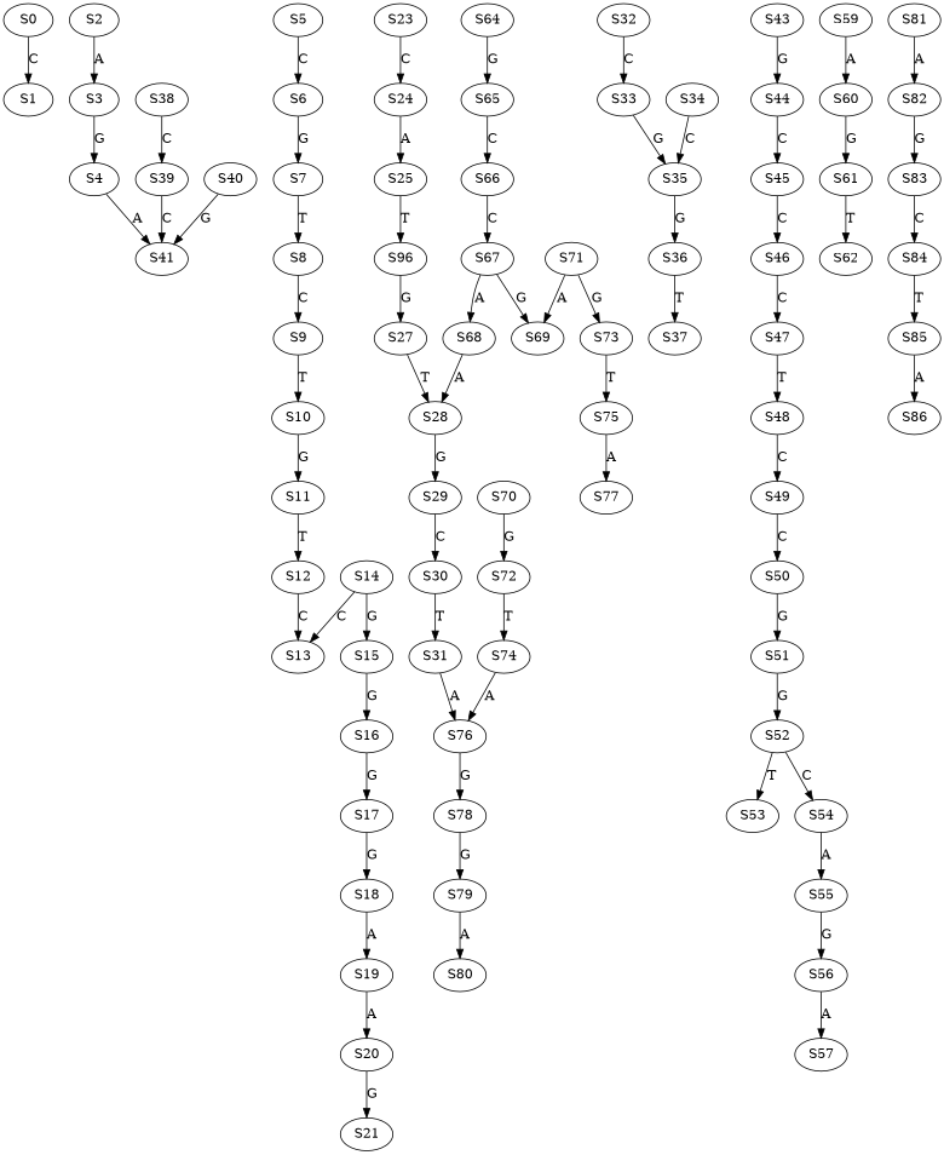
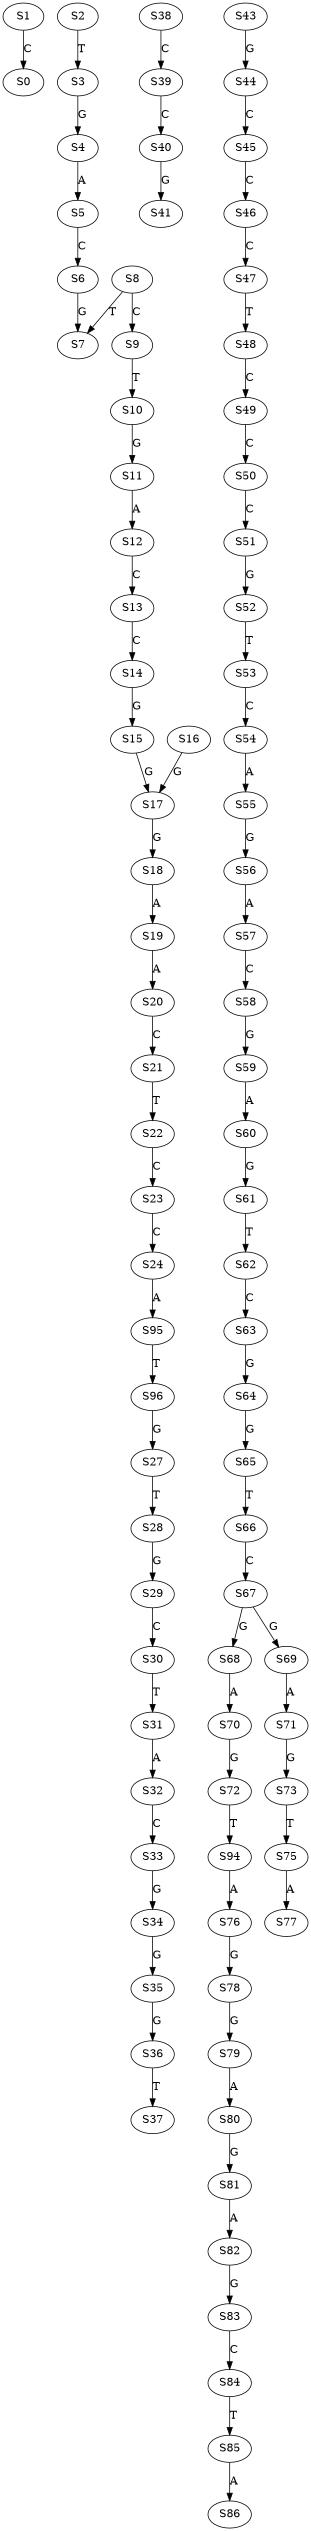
  strict digraph {
    S0
    S1
    S2
    S3
    S4
    S5
    S6
    S7
    S8
    S9
    S10
    S11
    S12
    S13
    S14
    S15
    S16
    S17
    S18
    S19
    S20
    S21
+   S22
    S23
    S24
-   S25
+   S25 [label=S95]
    n27 [label=S96]
    S27
    S28
    S29
    S30
    S31
    S32
    S33
    S34
    S35
    S36
    S37
    S38
    S39
    S40
    S41
    S43
    S44
    S45
    S46
    S47
    S48
    S49
    S50
    S51
    S52
    S53
    S54
    S55
    S56
    S57
+   S58
    S59
    S60
    S61
    S62
+   S63
    S64
    S65
    S66
    S67
    S68
    S69
    S70
    S71
    S72
    S73
-   S74
+   S74 [label=S94]
    S75
    S76
    S77
    S78
    S79
    S80
    S81
    S82
    S83
    S84
    S85
    S86
-   S0 -> S1 [label=C]
-   S2 -> S3 [label=A]
+   S1 -> S0 [label=C]
+   S2 -> S3 [label=T]
    S3 -> S4 [label=G]
-   S4 -> S41 [label=A]
+   S4 -> S5 [label=A]
    S5 -> S6 [label=C]
    S6 -> S7 [label=G]
-   S7 -> S8 [label=T]
+   S8 -> S7 [label=T]
    S8 -> S9 [label=C]
    S9 -> S10 [label=T]
    S10 -> S11 [label=G]
-   S11 -> S12 [label=T]
+   S11 -> S12 [label=A]
    S12 -> S13 [label=C]
-   S14 -> S13 [label=C]
+   S13 -> S14 [label=C]
    S14 -> S15 [label=G]
-   S15 -> S16 [label=G]
+   S15 -> S17 [label=G]
    S16 -> S17 [label=G]
    S17 -> S18 [label=G]
    S18 -> S19 [label=A]
    S19 -> S20 [label=A]
-   S20 -> S21 [label=G]
+   S20 -> S21 [label=C]
+   S21 -> S22 [label=T]
+   S22 -> S23 [label=C]
    S23 -> S24 [label=C]
    S24 -> S25 [label=A]
    S25 -> n27 [label=T]
    n27 -> S27 [label=G]
    S27 -> S28 [label=T]
    S28 -> S29 [label=G]
    S29 -> S30 [label=C]
    S30 -> S31 [label=T]
-   S31 -> S76 [label=A]
+   S31 -> S32 [label=A]
    S32 -> S33 [label=C]
-   S33 -> S35 [label=G]
-   S34 -> S35 [label=C]
+   S33 -> S34 [label=G]
+   S34 -> S35 [label=G]
    S35 -> S36 [label=G]
    S36 -> S37 [label=T]
    S38 -> S39 [label=C]
-   S39 -> S41 [label=C]
+   S39 -> S40 [label=C]
    S40 -> S41 [label=G]
    S43 -> S44 [label=G]
    S44 -> S45 [label=C]
    S45 -> S46 [label=C]
    S46 -> S47 [label=C]
    S47 -> S48 [label=T]
    S48 -> S49 [label=C]
    S49 -> S50 [label=C]
-   S50 -> S51 [label=G]
+   S50 -> S51 [label=C]
    S51 -> S52 [label=G]
    S52 -> S53 [label=T]
-   S52 -> S54 [label=C]
+   S53 -> S54 [label=C]
    S54 -> S55 [label=A]
    S55 -> S56 [label=G]
    S56 -> S57 [label=A]
+   S57 -> S58 [label=C]
+   S58 -> S59 [label=G]
    S59 -> S60 [label=A]
    S60 -> S61 [label=G]
    S61 -> S62 [label=T]
+   S62 -> S63 [label=C]
+   S63 -> S64 [label=G]
    S64 -> S65 [label=G]
-   S65 -> S66 [label=C]
+   S65 -> S66 [label=T]
    S66 -> S67 [label=C]
-   S67 -> S68 [label=A]
+   S67 -> S68 [label=G]
    S67 -> S69 [label=G]
-   S68 -> S28 [label=A]
-   S71 -> S69 [label=A]
+   S68 -> S70 [label=A]
+   S69 -> S71 [label=A]
    S70 -> S72 [label=G]
    S71 -> S73 [label=G]
    S72 -> S74 [label=T]
    S73 -> S75 [label=T]
    S74 -> S76 [label=A]
    S75 -> S77 [label=A]
    S76 -> S78 [label=G]
    S78 -> S79 [label=G]
    S79 -> S80 [label=A]
+   S80 -> S81 [label=G]
    S81 -> S82 [label=A]
    S82 -> S83 [label=G]
    S83 -> S84 [label=C]
    S84 -> S85 [label=T]
    S85 -> S86 [label=A]
  }
